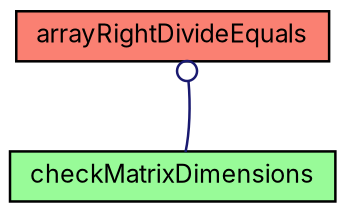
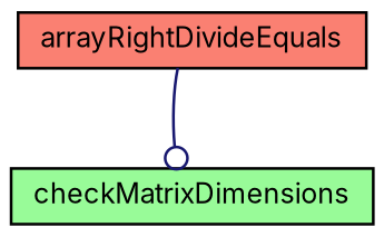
  digraph {
    rankdir=TB
    fontname=Inter
    node [color=black fontname=Inter fontsize=10 shape=record style=filled]
    n1 [fillcolor=salmon fontcolor=black height=0.2 label=arrayRightDivideEquals width=0.4]
    n2 [fillcolor=palegreen height=0.2 label=checkMatrixDimensions width=0.4]
-   n2 -> n1 [color=midnightblue fontname=Inter fontsize=10 labelfontname=Helvetica labelfontsize=10 style=solid arrowhead=odot]
+   n1 -> n2 [color=midnightblue fontname=Inter fontsize=10 labelfontname=Helvetica labelfontsize=10 style=solid arrowhead=odot]
  }
